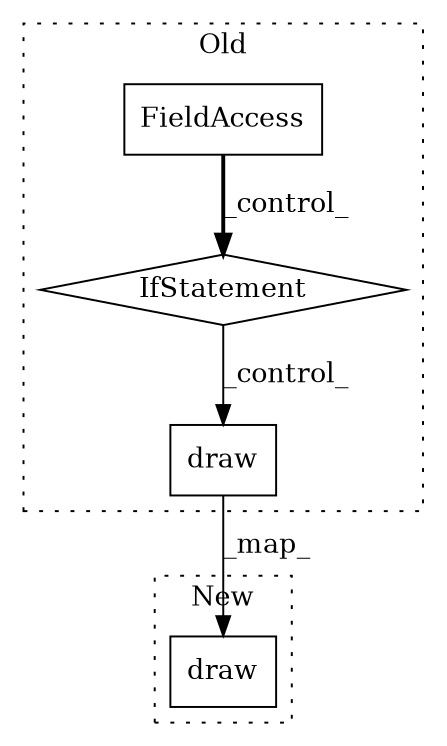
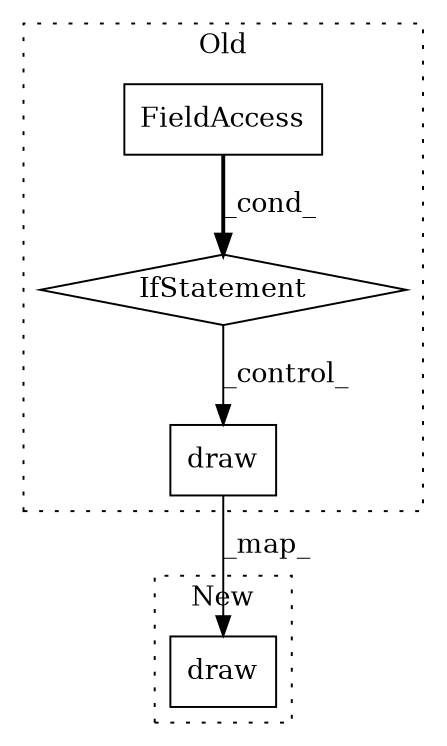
  digraph {
    node [a=32 l="5,1" shape=box]
    edge [style=solid]
    n1 [label=draw s="27738,27751"]
    n2 [a=25 l="4,2" label=IfStatement s="27613,27632" shape=diamond]
    n3 [a=22 l=15 label=FieldAccess s=27617]
    n4 [label=draw s="27547,27560"]
    subgraph cluster_1 {
      label=Old
      style=dotted
      n1
      n2
      n3
    }
    subgraph cluster_2 {
      label=New
      style=dotted
      n4
    }
    n1 -> n4 [label=_map_]
    n2 -> n1 [label=_control_]
-   n3 -> n2 [label=_control_ style=bold]
+   n3 -> n2 [label=_cond_ style=bold]
  }
